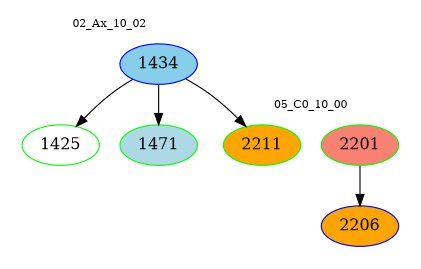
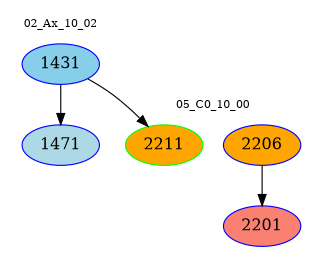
  digraph {
    node [color=blue fillcolor=orange style=filled]
    edge [color=black]
-   n1 [fillcolor=skyblue label=1434]
-   n2 [color=green fillcolor=white label=1425]
-   n3 [color=green fillcolor=lightblue label=1471]
-   n4 [color=green fillcolor=salmon label=2201]
+   n1 [fillcolor=skyblue label=1431]
+   n3 [fillcolor=lightblue label=1471]
+   n4 [fillcolor=salmon label=2201]
    n5 [label=2206]
    n6 [color=green label=2211]
    subgraph cluster_1 {
      color=white
      fontsize=10
      label="02_Ax_10_02"
      n1
-     n2
      n3
    }
    subgraph cluster_2 {
      color=white
      fontsize=10
      label="05_C0_10_00"
      n4
      n5
      n6
    }
-   n1 -> n2
    n1 -> n3
    n1 -> n6
-   n4 -> n5
+   n5 -> n4
  }
